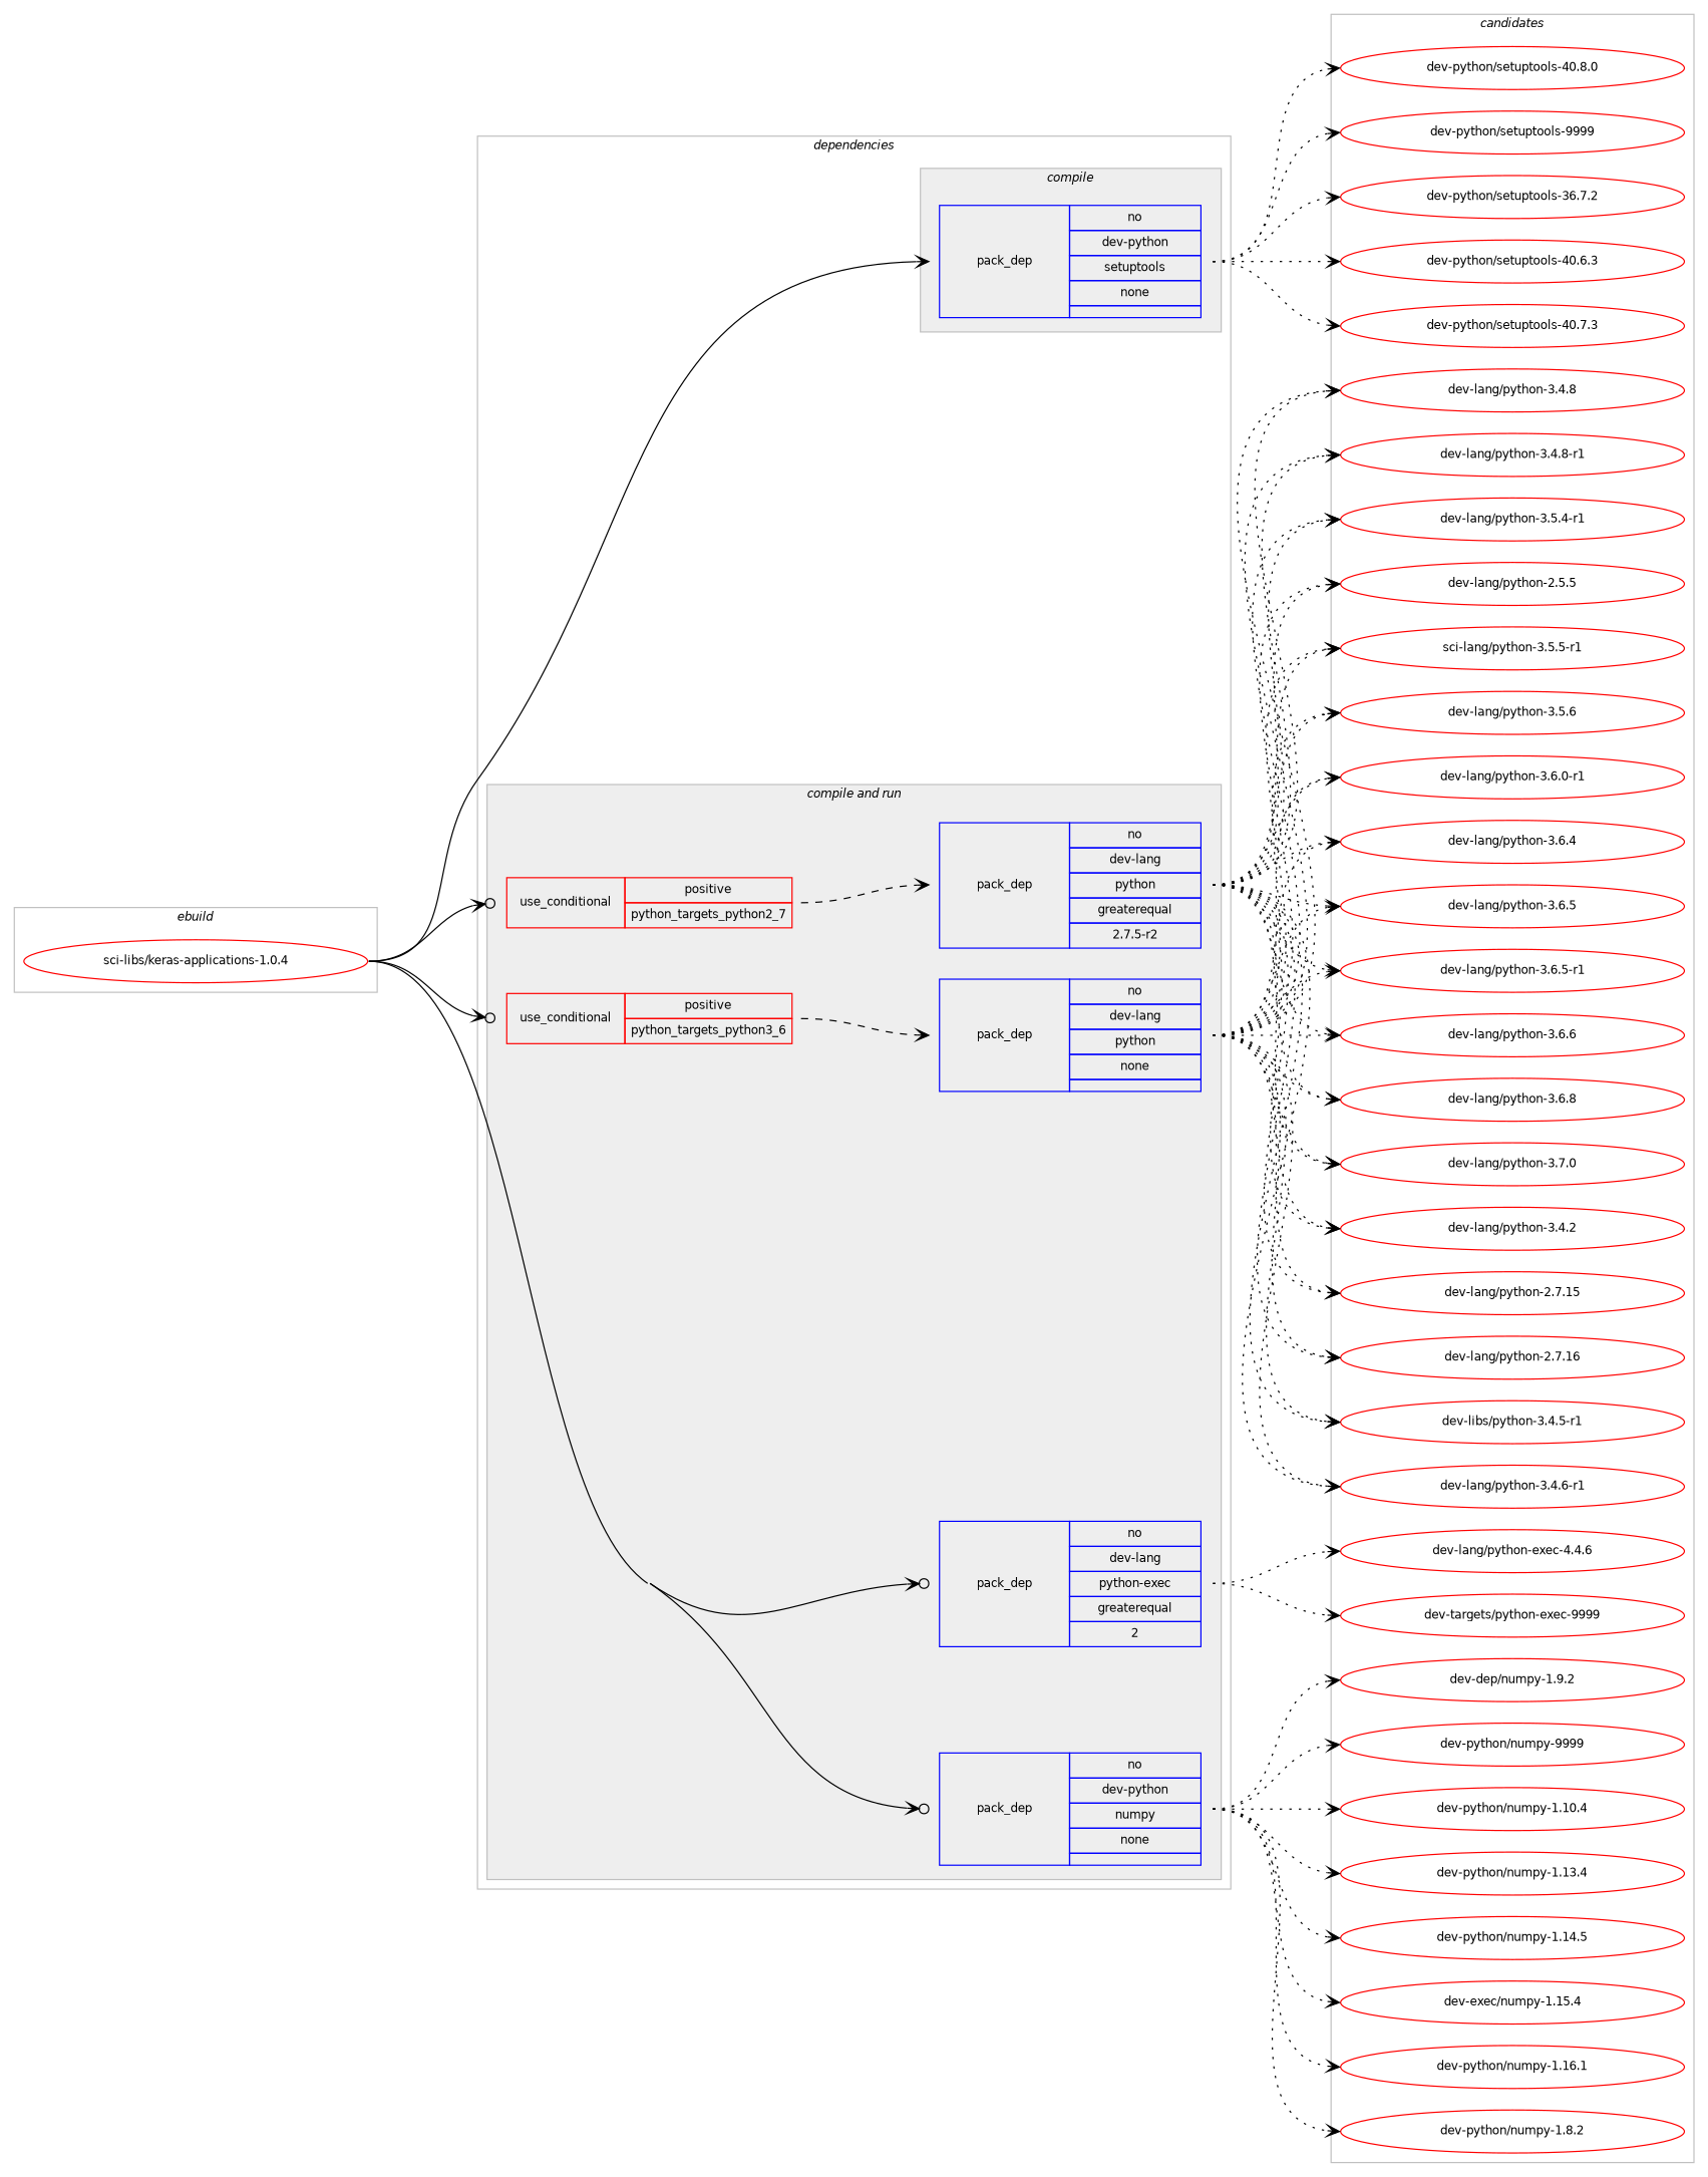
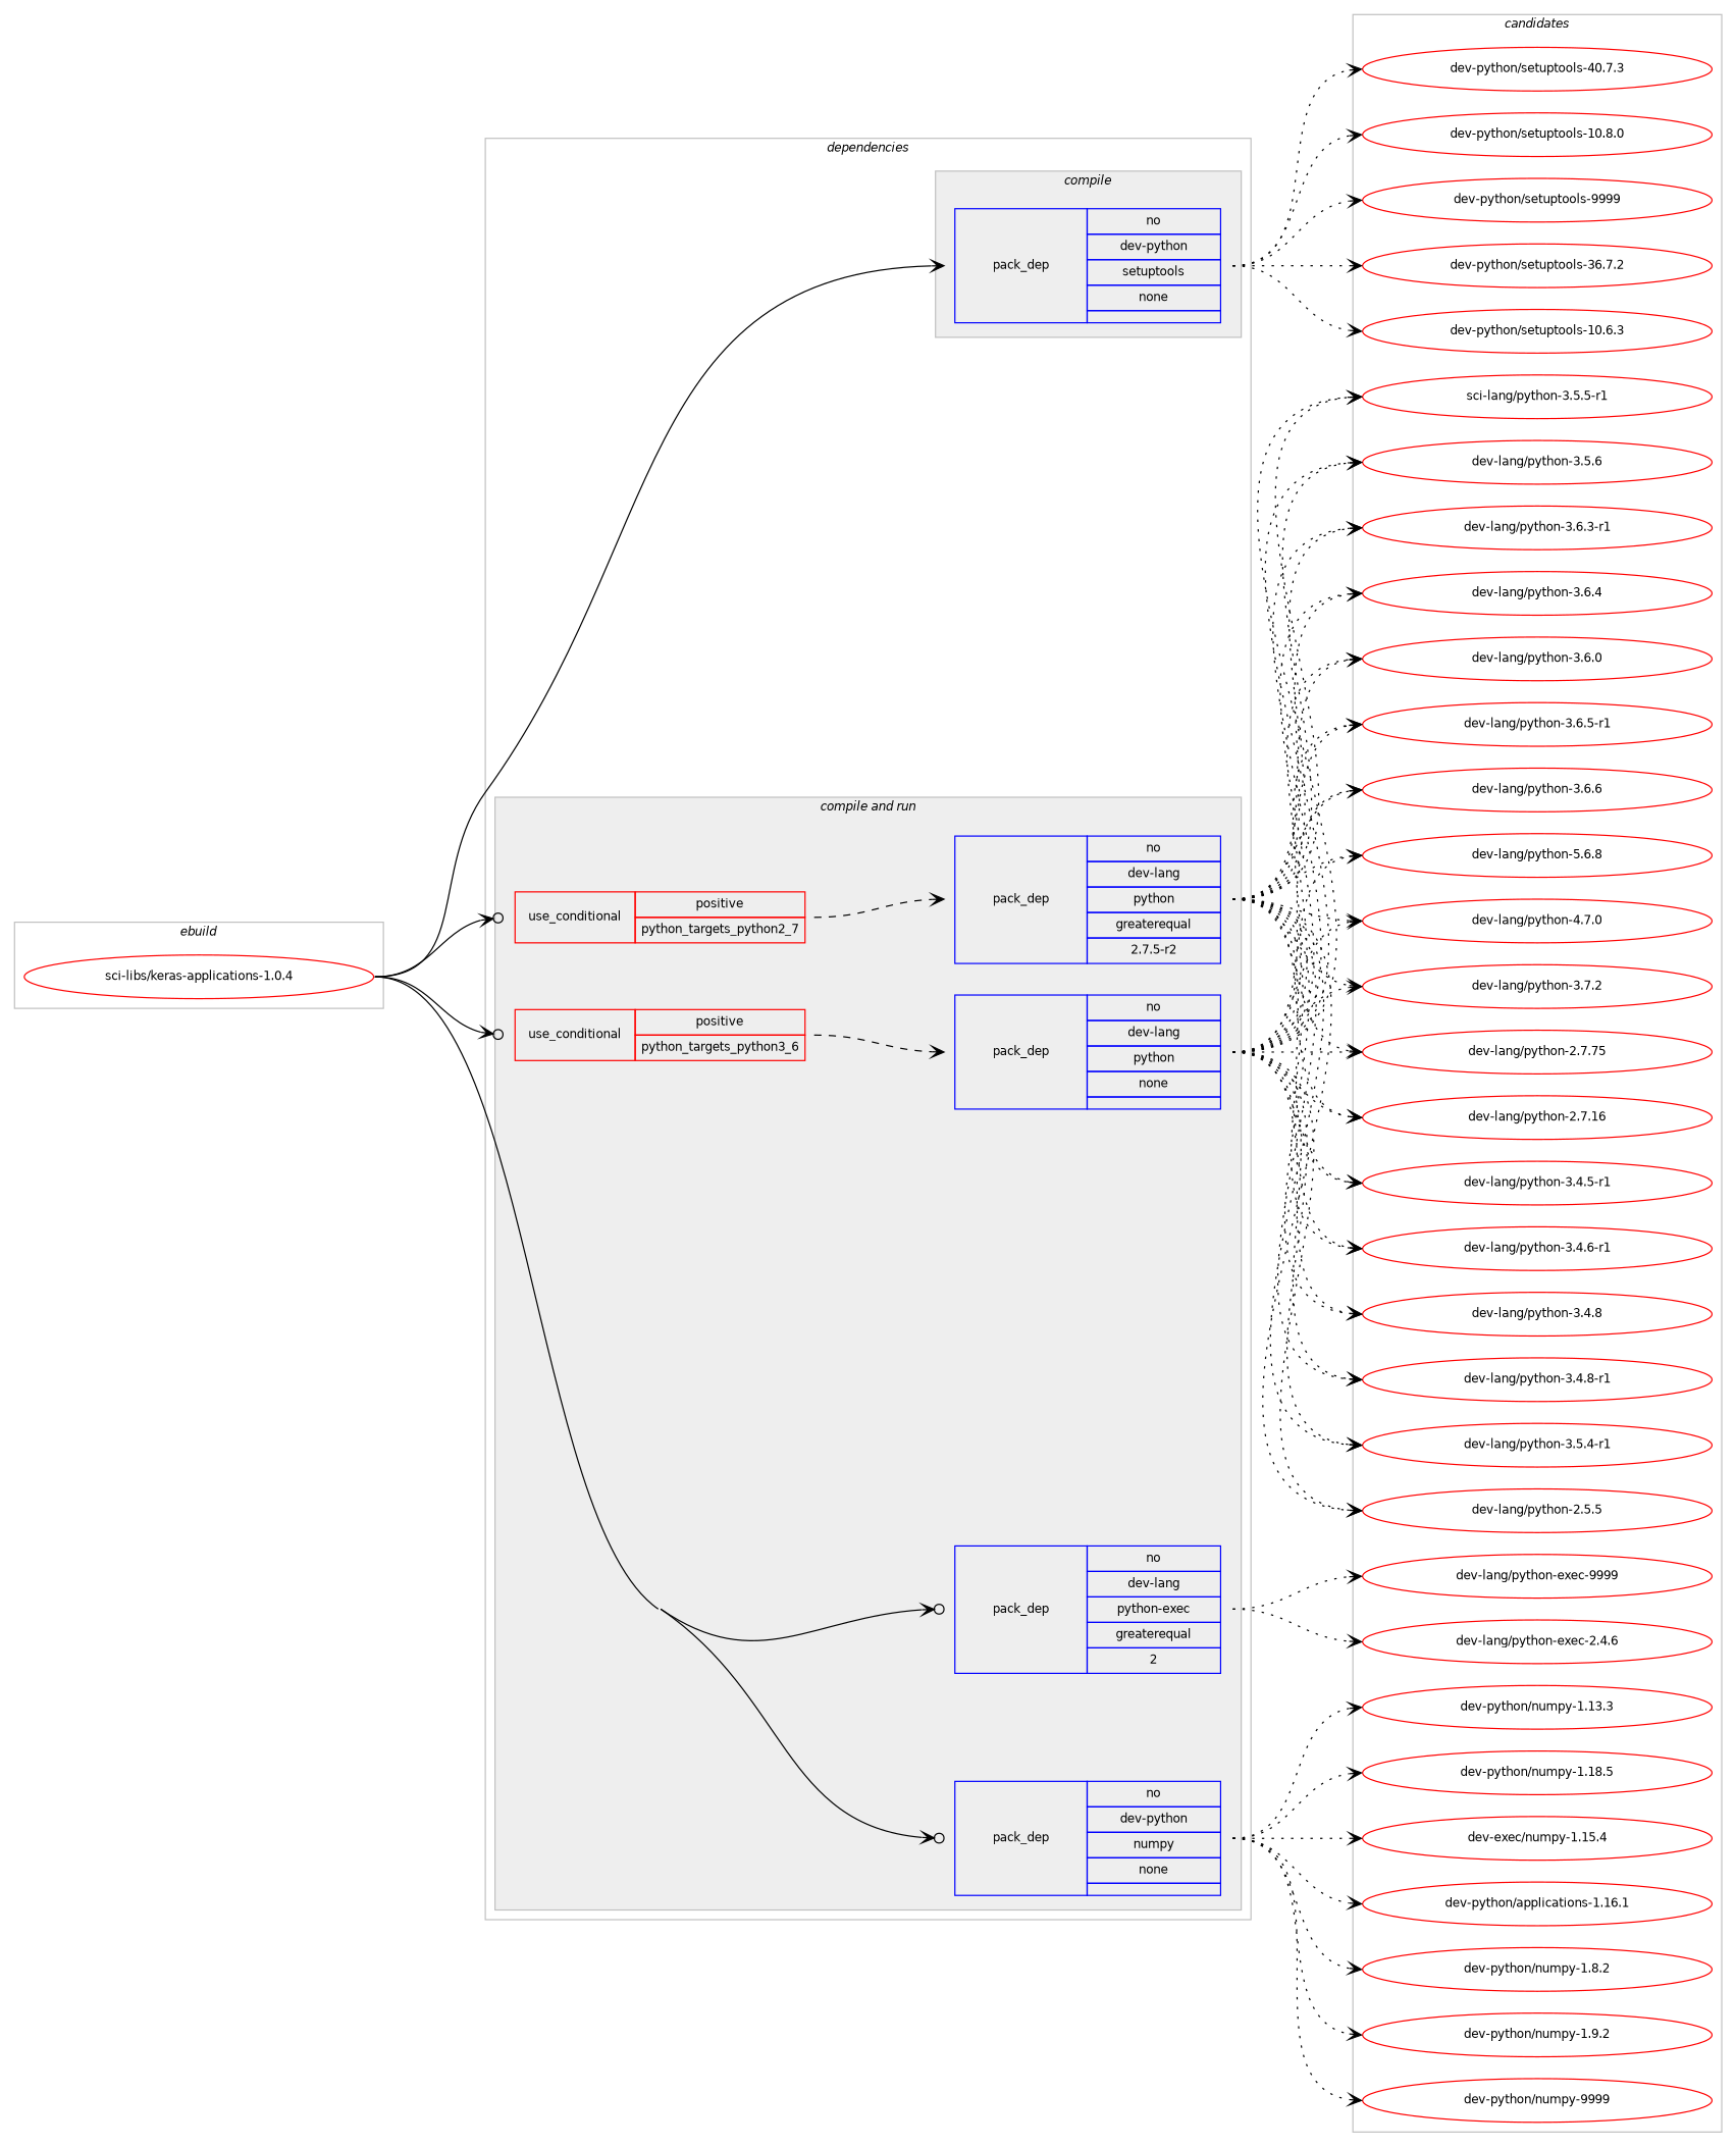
  digraph {
    compound=true
    concentrate=true
    fontname=Helvetica
    fontsize=10
    newrank=true
    rankdir=LR
    ranksep=1.5
    node [color=red fontname=Helvetica fontsize=10]
    edge [arrowhead=vee headport=w style=dotted tailport=e weight=100]
    n1 [label="sci-libs/keras-applications-1.0.4" width=4]
    n2 [color=blue label=<<TABLE BORDER="0" CELLBORDER="1" CELLSPACING="0" CELLPADDING="4" WIDTH="220"><TR><TD ROWSPAN="6" CELLPADDING="30">pack_dep</TD></TR><TR><TD WIDTH="110">no</TD></TR><TR><TD>dev-python</TD></TR><TR><TD>setuptools</TD></TR><TR><TD>none</TD></TR><TR><TD></TD></TR></TABLE>> shape=none]
    n3 [color=blue label=<<TABLE BORDER="0" CELLBORDER="1" CELLSPACING="0" CELLPADDING="4" WIDTH="220"><TR><TD ROWSPAN="6" CELLPADDING="30">pack_dep</TD></TR><TR><TD WIDTH="110">no</TD></TR><TR><TD>dev-lang</TD></TR><TR><TD>python</TD></TR><TR><TD>greaterequal</TD></TR><TR><TD>2.7.5-r2</TD></TR></TABLE>> shape=none]
    n4 [label=<<TABLE BORDER="0" CELLBORDER="1" CELLSPACING="0" CELLPADDING="4"><TR><TD ROWSPAN="3" CELLPADDING="10">use_conditional</TD></TR><TR><TD>positive</TD></TR><TR><TD>python_targets_python2_7</TD></TR></TABLE>> shape=none]
    n5 [color=blue label=<<TABLE BORDER="0" CELLBORDER="1" CELLSPACING="0" CELLPADDING="4" WIDTH="220"><TR><TD ROWSPAN="6" CELLPADDING="30">pack_dep</TD></TR><TR><TD WIDTH="110">no</TD></TR><TR><TD>dev-lang</TD></TR><TR><TD>python</TD></TR><TR><TD>none</TD></TR><TR><TD></TD></TR></TABLE>> shape=none]
    n6 [label=<<TABLE BORDER="0" CELLBORDER="1" CELLSPACING="0" CELLPADDING="4"><TR><TD ROWSPAN="3" CELLPADDING="10">use_conditional</TD></TR><TR><TD>positive</TD></TR><TR><TD>python_targets_python3_6</TD></TR></TABLE>> shape=none]
    n7 [color=blue label=<<TABLE BORDER="0" CELLBORDER="1" CELLSPACING="0" CELLPADDING="4" WIDTH="220"><TR><TD ROWSPAN="6" CELLPADDING="30">pack_dep</TD></TR><TR><TD WIDTH="110">no</TD></TR><TR><TD>dev-lang</TD></TR><TR><TD>python-exec</TD></TR><TR><TD>greaterequal</TD></TR><TR><TD>2</TD></TR></TABLE>> shape=none]
    n8 [color=blue label=<<TABLE BORDER="0" CELLBORDER="1" CELLSPACING="0" CELLPADDING="4" WIDTH="220"><TR><TD ROWSPAN="6" CELLPADDING="30">pack_dep</TD></TR><TR><TD WIDTH="110">no</TD></TR><TR><TD>dev-python</TD></TR><TR><TD>numpy</TD></TR><TR><TD>none</TD></TR><TR><TD></TD></TR></TABLE>> shape=none]
    n9 [label="dev-python/setuptools-36.7.2" width=4]
-   n10 [label="dev-python/setuptools-40.6.3" width=4]
+   n10 [label="dev-python/setuptools-10.6.3" width=4]
    n11 [label="dev-python/setuptools-40.7.3" width=4]
-   n12 [label="dev-python/setuptools-40.8.0" width=4]
+   n12 [label="dev-python/setuptools-10.8.0" width=4]
    n13 [label="dev-python/setuptools-9999" width=4]
-   n14 [label="dev-lang/python-2.7.15" width=4]
+   n14 [label="dev-lang/python-2.7.75" width=4]
    n15 [label="dev-lang/python-2.7.16" width=4]
-   n16 [label="dev-libs/python-3.4.5-r1" width=4]
+   n16 [label="dev-lang/python-3.4.5-r1" width=4]
    n17 [label="dev-lang/python-3.4.6-r1" width=4]
    n18 [label="dev-lang/python-3.4.8" width=4]
    n19 [label="dev-lang/python-3.4.8-r1" width=4]
    n20 [label="dev-lang/python-3.5.4-r1" width=4]
    n21 [label="dev-lang/python-2.5.5" width=4]
    n22 [label="sci-lang/python-3.5.5-r1" width=4]
    n23 [label="dev-lang/python-3.5.6" width=4]
-   n24 [label="dev-lang/python-3.6.0-r1" width=4]
+   n24 [label="dev-lang/python-3.6.3-r1" width=4]
    n25 [label="dev-lang/python-3.6.4" width=4]
-   n26 [label="dev-lang/python-3.6.5" width=4]
+   n26 [label="dev-lang/python-3.6.0" width=4]
    n27 [label="dev-lang/python-3.6.5-r1" width=4]
    n28 [label="dev-lang/python-3.6.6" width=4]
-   n29 [label="dev-lang/python-3.6.8" width=4]
-   n30 [label="dev-lang/python-3.7.0" width=4]
-   n31 [label="dev-lang/python-3.4.2" width=4]
-   n32 [label="dev-lang/python-exec-4.4.6" width=4]
-   n33 [label="dev-targets/python-exec-9999" width=4]
-   n34 [label="dev-python/numpy-1.10.4" width=4]
-   n35 [label="dev-python/numpy-1.13.4" width=4]
-   n36 [label="dev-python/numpy-1.14.5" width=4]
+   n29 [label="dev-lang/python-5.6.8" width=4]
+   n30 [label="dev-lang/python-4.7.0" width=4]
+   n31 [label="dev-lang/python-3.7.2" width=4]
+   n32 [label="dev-lang/python-exec-2.4.6" width=4]
+   n33 [label="dev-lang/python-exec-9999" width=4]
+   n35 [label="dev-python/numpy-1.13.3" width=4]
+   n36 [label="dev-python/numpy-1.18.5" width=4]
    n37 [label="dev-exec/numpy-1.15.4" width=4]
-   n38 [label="dev-python/numpy-1.16.1" width=4]
+   n38 [label="dev-python/applications-1.16.1" width=4]
    n39 [label="dev-python/numpy-1.8.2" width=4]
-   n40 [label="dev-dep/numpy-1.9.2" width=4]
+   n40 [label="dev-python/numpy-1.9.2" width=4]
    n41 [label="dev-python/numpy-9999" width=4]
    subgraph cluster_1 {
      color=gray
      label=<<i>ebuild</i>>
      rank=same
      n1
    }
    subgraph cluster_2 {
      color=gray
      label=<<i>dependencies</i>>
      subgraph cluster_3 {
        color=gray
        fillcolor="#eeeeee"
        label=<<i>compile</i>>
        style=filled
        subgraph sub_4 {
          color=gray
          fillcolor="#eeeeee"
          label=<<i>compile</i>>
          style=filled
          n2
        }
      }
      subgraph cluster_5 {
        color=gray
        fillcolor="#eeeeee"
        label=<<i>compile and run</i>>
        style=filled
        subgraph sub_6 {
          color=gray
          fillcolor="#eeeeee"
          label=<<i>compile and run</i>>
          style=filled
          n4
          subgraph sub_7 {
            color=gray
            fillcolor="#eeeeee"
            label=<<i>compile and run</i>>
            style=filled
            n3
          }
        }
        subgraph sub_8 {
          color=gray
          fillcolor="#eeeeee"
          label=<<i>compile and run</i>>
          style=filled
          n6
          subgraph sub_9 {
            color=gray
            fillcolor="#eeeeee"
            label=<<i>compile and run</i>>
            style=filled
            n5
          }
        }
        subgraph sub_10 {
          color=gray
          fillcolor="#eeeeee"
          label=<<i>compile and run</i>>
          style=filled
          n7
        }
        subgraph sub_11 {
          color=gray
          fillcolor="#eeeeee"
          label=<<i>compile and run</i>>
          style=filled
          n8
        }
      }
      subgraph cluster_12 {
        color=gray
        fillcolor="#eeeeee"
        label=<<i>run</i>>
        style=filled
      }
    }
    subgraph cluster_13 {
      color=gray
      label=<<i>candidates</i>>
      rank=same
      subgraph sub_14 {
        color=black
        label=<<i>candidates</i>>
        nodesep=1
        rank=same
        n9
        n10
        n11
        n12
        n13
      }
      subgraph sub_15 {
        color=black
        label=<<i>candidates</i>>
        nodesep=1
        rank=same
        n14
        n15
        n16
        n17
        n18
        n19
        n20
        n21
        n22
        n23
        n24
        n25
        n26
        n27
        n28
        n29
        n30
        n31
      }
      subgraph sub_16 {
        color=black
        label=<<i>candidates</i>>
        nodesep=1
        rank=same
        n14
        n15
        n16
        n17
        n18
        n19
        n20
        n21
        n22
        n23
        n24
        n25
        n26
        n27
        n28
        n29
        n30
        n31
      }
      subgraph sub_17 {
        color=black
        label=<<i>candidates</i>>
        nodesep=1
        rank=same
        n32
        n33
      }
      subgraph sub_18 {
        color=black
        label=<<i>candidates</i>>
        nodesep=1
        rank=same
-       n34
        n35
        n36
        n37
        n38
        n39
        n40
        n41
      }
    }
    n1 -> n2 [style=solid weight=20]
    n1 -> n4 [arrowhead=odotvee style=solid weight=20]
    n1 -> n6 [arrowhead=odotvee style=solid weight=20]
    n1 -> n7 [arrowhead=odotvee style=solid weight=20]
    n1 -> n8 [arrowhead=odotvee style=solid weight=20]
    n2 -> n9
    n2 -> n10
    n2 -> n11
    n2 -> n12
    n2 -> n13
    n3 -> n14
    n3 -> n15
    n3 -> n16
    n3 -> n17
    n3 -> n18
    n3 -> n19
    n3 -> n20
    n3 -> n21
    n3 -> n22
    n3 -> n23
    n3 -> n24
    n3 -> n25
    n3 -> n26
    n3 -> n27
    n3 -> n28
    n3 -> n29
    n3 -> n30
    n3 -> n31
    n4 -> n3 [style=dashed weight=20]
    n5 -> n14
    n5 -> n15
    n5 -> n16
    n5 -> n17
    n5 -> n18
    n5 -> n19
    n5 -> n20
    n5 -> n21
    n5 -> n22
    n5 -> n23
    n5 -> n24
    n5 -> n25
    n5 -> n26
    n5 -> n27
    n5 -> n28
    n5 -> n29
    n5 -> n30
    n5 -> n31
    n6 -> n5 [style=dashed weight=20]
    n7 -> n32
    n7 -> n33
-   n8 -> n34
    n8 -> n35
    n8 -> n36
    n8 -> n37
    n8 -> n38
    n8 -> n39
    n8 -> n40
    n8 -> n41
  }
